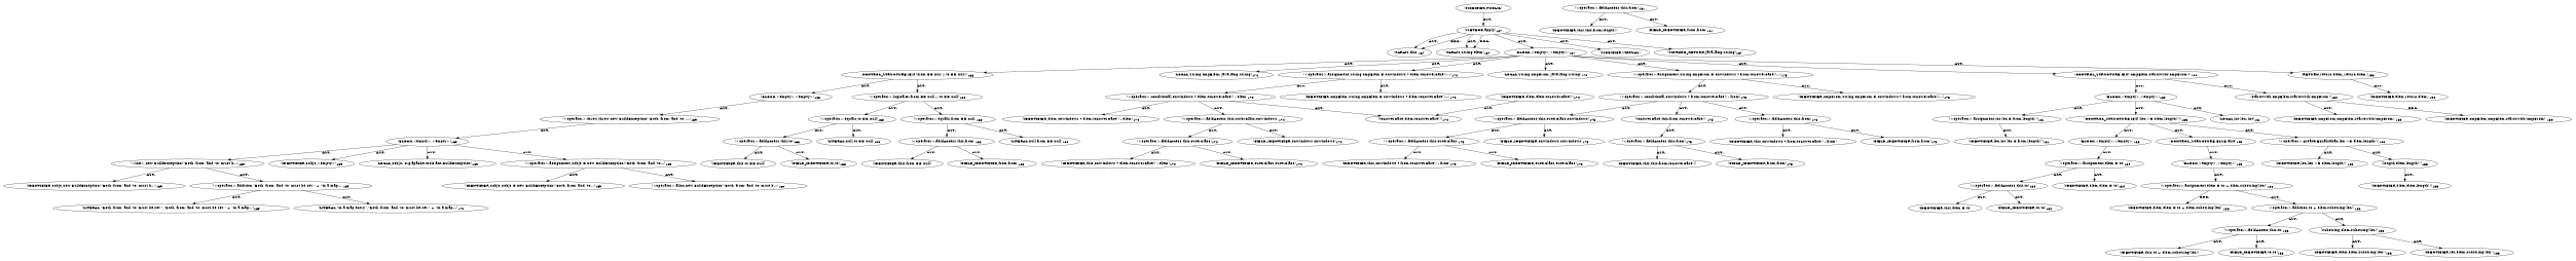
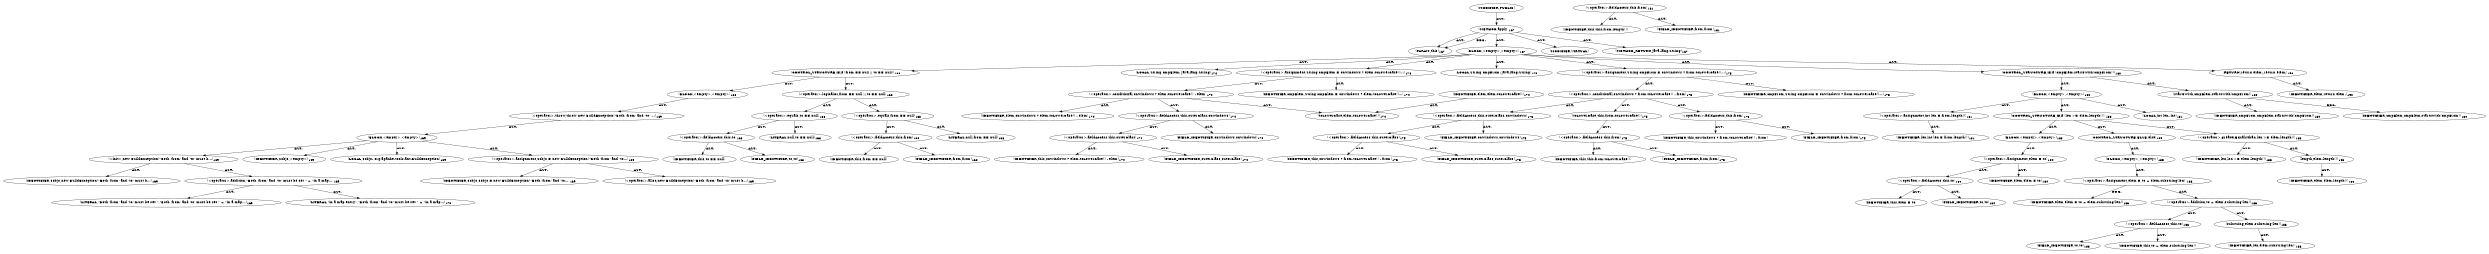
  digraph {
    n1 [label=<(METHOD,apply)<SUB>167</SUB>>]
    n2 [label=<(PARAM,this)<SUB>167</SUB>>]
-   n3 [label=<(PARAM,String elem)<SUB>167</SUB>>]
    n4 [label=<(BLOCK,&lt;empty&gt;,&lt;empty&gt;)<SUB>167</SUB>>]
    n5 [label=<(MODIFIER,VIRTUAL)>]
    n6 [label=<(METHOD_RETURN,java.lang.String)<SUB>167</SUB>>]
    n7 [label=<(CONTROL_STRUCTURE,IF,if (from == null || to == null))<SUB>168</SUB>>]
    n8 [label=<(LOCAL,String cmpElem: java.lang.String)<SUB>174</SUB>>]
    n9 [label=<(&lt;operator&gt;.assignment,String cmpElem = onWindows ? elem.toLowerCase()...)<SUB>174</SUB>>]
    n10 [label=<(LOCAL,String cmpFrom: java.lang.String)<SUB>175</SUB>>]
    n11 [label=<(&lt;operator&gt;.assignment,String cmpFrom = onWindows ? from.toLowerCase()...)<SUB>175</SUB>>]
    n12 [label=<(CONTROL_STRUCTURE,IF,if (cmpElem.startsWith(cmpFrom)))<SUB>180</SUB>>]
    n13 [label=<(RETURN,return elem;,return elem;)<SUB>190</SUB>>]
    n14 [label=<(MODIFIER,PUBLIC)>]
    n15 [label=<(&lt;operator&gt;.logicalOr,from == null || to == null)<SUB>168</SUB>>]
    n16 [label=<(BLOCK,&lt;empty&gt;,&lt;empty&gt;)<SUB>168</SUB>>]
    n17 [label=<(IDENTIFIER,cmpElem,String cmpElem = onWindows ? elem.toLowerCase()...)<SUB>174</SUB>>]
    n18 [label=<(&lt;operator&gt;.conditional,onWindows ? elem.toLowerCase() : elem)<SUB>174</SUB>>]
    n19 [label=<(IDENTIFIER,cmpFrom,String cmpFrom = onWindows ? from.toLowerCase()...)<SUB>175</SUB>>]
    n20 [label=<(&lt;operator&gt;.conditional,onWindows ? from.toLowerCase() : from)<SUB>175</SUB>>]
    n21 [label=<(startsWith,cmpElem.startsWith(cmpFrom))<SUB>180</SUB>>]
    n22 [label=<(BLOCK,&lt;empty&gt;,&lt;empty&gt;)<SUB>180</SUB>>]
    n23 [label=<(IDENTIFIER,elem,return elem;)<SUB>190</SUB>>]
    n24 [label=<(&lt;operator&gt;.equals,from == null)<SUB>168</SUB>>]
    n25 [label=<(&lt;operator&gt;.equals,to == null)<SUB>168</SUB>>]
    n26 [label=<(&lt;operator&gt;.throw,throw new BuildException(&quot;Both 'from' and 'to' ...)<SUB>169</SUB>>]
    n27 [label=<(&lt;operator&gt;.fieldAccess,this.from)<SUB>168</SUB>>]
    n28 [label=<(LITERAL,null,from == null)<SUB>168</SUB>>]
    n29 [label=<(&lt;operator&gt;.fieldAccess,this.to)<SUB>168</SUB>>]
    n30 [label=<(LITERAL,null,to == null)<SUB>168</SUB>>]
    n31 [label=<(IDENTIFIER,this,from == null)>]
    n32 [label=<(FIELD_IDENTIFIER,from,from)<SUB>168</SUB>>]
    n33 [label=<(IDENTIFIER,this,to == null)>]
    n34 [label=<(FIELD_IDENTIFIER,to,to)<SUB>168</SUB>>]
    n35 [label=<(BLOCK,&lt;empty&gt;,&lt;empty&gt;)<SUB>169</SUB>>]
    n36 [label=<(LOCAL,$obj0: org.apache.tools.ant.BuildException)<SUB>169</SUB>>]
    n37 [label=<(&lt;operator&gt;.assignment,$obj0 = new BuildException(&quot;Both 'from' and 'to...)<SUB>169</SUB>>]
    n38 [label=<(&lt;init&gt;,new BuildException(&quot;Both 'from' and 'to' must b...)<SUB>169</SUB>>]
    n39 [label=<(IDENTIFIER,$obj0,&lt;empty&gt;)<SUB>169</SUB>>]
    n40 [label=<(IDENTIFIER,$obj0,$obj0 = new BuildException(&quot;Both 'from' and 'to...)<SUB>169</SUB>>]
    n41 [label=<(&lt;operator&gt;.alloc,new BuildException(&quot;Both 'from' and 'to' must b...)<SUB>169</SUB>>]
    n42 [label=<(IDENTIFIER,$obj0,new BuildException(&quot;Both 'from' and 'to' must b...)<SUB>169</SUB>>]
    n43 [label=<(&lt;operator&gt;.addition,&quot;Both 'from' and 'to' must be set &quot; + &quot;in a map...)<SUB>169</SUB>>]
    n44 [label=<(LITERAL,&quot;Both 'from' and 'to' must be set &quot;,&quot;Both 'from' and 'to' must be set &quot; + &quot;in a map...)<SUB>169</SUB>>]
    n45 [label=<(LITERAL,&quot;in a map entry&quot;,&quot;Both 'from' and 'to' must be set &quot; + &quot;in a map...)<SUB>170</SUB>>]
    n46 [label=<(&lt;operator&gt;.fieldAccess,this.outerClass.onWindows)<SUB>174</SUB>>]
    n47 [label=<(toLowerCase,elem.toLowerCase())<SUB>174</SUB>>]
    n48 [label=<(IDENTIFIER,elem,onWindows ? elem.toLowerCase() : elem)<SUB>174</SUB>>]
    n49 [label=<(&lt;operator&gt;.fieldAccess,this.outerClass)<SUB>174</SUB>>]
    n50 [label=<(FIELD_IDENTIFIER,onWindows,onWindows)<SUB>174</SUB>>]
    n51 [label=<(IDENTIFIER,this,onWindows ? elem.toLowerCase() : elem)<SUB>174</SUB>>]
    n52 [label=<(FIELD_IDENTIFIER,outerClass,outerClass)<SUB>174</SUB>>]
    n53 [label=<(IDENTIFIER,elem,elem.toLowerCase())<SUB>174</SUB>>]
    n54 [label=<(&lt;operator&gt;.fieldAccess,this.outerClass.onWindows)<SUB>175</SUB>>]
    n55 [label=<(toLowerCase,this.from.toLowerCase())<SUB>175</SUB>>]
    n56 [label=<(&lt;operator&gt;.fieldAccess,this.from)<SUB>175</SUB>>]
    n57 [label=<(&lt;operator&gt;.fieldAccess,this.outerClass)<SUB>175</SUB>>]
    n58 [label=<(FIELD_IDENTIFIER,onWindows,onWindows)<SUB>175</SUB>>]
    n59 [label=<(&lt;operator&gt;.fieldAccess,this.from)<SUB>175</SUB>>]
    n60 [label=<(IDENTIFIER,this,onWindows ? from.toLowerCase() : from)>]
    n61 [label=<(FIELD_IDENTIFIER,from,from)<SUB>175</SUB>>]
    n62 [label=<(IDENTIFIER,this,onWindows ? from.toLowerCase() : from)<SUB>175</SUB>>]
    n63 [label=<(FIELD_IDENTIFIER,outerClass,outerClass)<SUB>175</SUB>>]
    n64 [label=<(IDENTIFIER,this,this.from.toLowerCase())>]
    n65 [label=<(FIELD_IDENTIFIER,from,from)<SUB>175</SUB>>]
    n66 [label=<(IDENTIFIER,cmpElem,cmpElem.startsWith(cmpFrom))<SUB>180</SUB>>]
    n67 [label=<(IDENTIFIER,cmpFrom,cmpElem.startsWith(cmpFrom))<SUB>180</SUB>>]
    n68 [label=<(LOCAL,int len: int)<SUB>181</SUB>>]
    n69 [label=<(&lt;operator&gt;.assignment,int len = from.length())<SUB>181</SUB>>]
    n70 [label=<(CONTROL_STRUCTURE,IF,if (len &gt;= elem.length()))<SUB>183</SUB>>]
    n71 [label=<(IDENTIFIER,len,int len = from.length())<SUB>181</SUB>>]
    n72 [label=<(&lt;operator&gt;.greaterEqualsThan,len &gt;= elem.length())<SUB>183</SUB>>]
    n73 [label=<(BLOCK,&lt;empty&gt;,&lt;empty&gt;)<SUB>183</SUB>>]
    n74 [label=<(CONTROL_STRUCTURE,ELSE,else)<SUB>185</SUB>>]
    n75 [label=<(&lt;operator&gt;.fieldAccess,this.from)<SUB>181</SUB>>]
    n76 [label=<(IDENTIFIER,this,this.from.length())>]
    n77 [label=<(FIELD_IDENTIFIER,from,from)<SUB>181</SUB>>]
    n78 [label=<(IDENTIFIER,len,len &gt;= elem.length())<SUB>183</SUB>>]
    n79 [label=<(length,elem.length())<SUB>183</SUB>>]
    n80 [label=<(&lt;operator&gt;.assignment,elem = to)<SUB>184</SUB>>]
    n81 [label=<(BLOCK,&lt;empty&gt;,&lt;empty&gt;)<SUB>185</SUB>>]
    n82 [label=<(IDENTIFIER,elem,elem.length())<SUB>183</SUB>>]
    n83 [label=<(IDENTIFIER,elem,elem = to)<SUB>184</SUB>>]
    n84 [label=<(&lt;operator&gt;.fieldAccess,this.to)<SUB>184</SUB>>]
    n85 [label=<(IDENTIFIER,this,elem = to)>]
    n86 [label=<(FIELD_IDENTIFIER,to,to)<SUB>184</SUB>>]
    n87 [label=<(&lt;operator&gt;.assignment,elem = to + elem.substring(len))<SUB>186</SUB>>]
    n88 [label=<(IDENTIFIER,elem,elem = to + elem.substring(len))<SUB>186</SUB>>]
    n89 [label=<(&lt;operator&gt;.addition,to + elem.substring(len))<SUB>186</SUB>>]
    n90 [label=<(&lt;operator&gt;.fieldAccess,this.to)<SUB>186</SUB>>]
    n91 [label=<(substring,elem.substring(len))<SUB>186</SUB>>]
    n92 [label=<(IDENTIFIER,this,to + elem.substring(len))>]
    n93 [label=<(FIELD_IDENTIFIER,to,to)<SUB>186</SUB>>]
-   n94 [label=<(IDENTIFIER,elem,elem.substring(len))<SUB>186</SUB>>]
    n95 [label=<(IDENTIFIER,len,elem.substring(len))<SUB>186</SUB>>]
    n1 -> n2 [label="AST: "]
    n1 -> n2 [label="DDG: "]
-   n1 -> n3 [label="AST: "]
-   n1 -> n3 [label="DDG: "]
    n1 -> n4 [label="AST: "]
    n1 -> n5 [label="AST: "]
    n1 -> n6 [label="AST: "]
    n4 -> n7 [label="AST: "]
    n4 -> n8 [label="AST: "]
    n4 -> n9 [label="AST: "]
    n4 -> n10 [label="AST: "]
    n4 -> n11 [label="AST: "]
    n4 -> n12 [label="AST: "]
    n4 -> n13 [label="AST: "]
    n7 -> n15 [label="AST: "]
    n7 -> n16 [label="AST: "]
    n9 -> n17 [label="AST: "]
    n9 -> n18 [label="AST: "]
    n11 -> n19 [label="AST: "]
    n11 -> n20 [label="AST: "]
    n12 -> n21 [label="AST: "]
    n12 -> n22 [label="AST: "]
    n13 -> n23 [label="AST: "]
    n14 -> n1 [label="AST: "]
    n15 -> n24 [label="AST: "]
    n15 -> n25 [label="AST: "]
    n16 -> n26 [label="AST: "]
    n18 -> n46 [label="AST: "]
    n18 -> n47 [label="AST: "]
    n18 -> n48 [label="AST: "]
    n20 -> n54 [label="AST: "]
    n20 -> n55 [label="AST: "]
    n20 -> n56 [label="AST: "]
    n21 -> n66 [label="DDG: "]
    n21 -> n67 [label="AST: "]
    n22 -> n68 [label="AST: "]
    n22 -> n69 [label="AST: "]
    n22 -> n70 [label="AST: "]
    n24 -> n27 [label="AST: "]
    n24 -> n28 [label="AST: "]
    n25 -> n29 [label="AST: "]
    n25 -> n30 [label="AST: "]
    n26 -> n35 [label="AST: "]
    n27 -> n31 [label="AST: "]
    n27 -> n32 [label="AST: "]
    n29 -> n33 [label="AST: "]
    n29 -> n34 [label="AST: "]
    n35 -> n36 [label="AST: "]
    n35 -> n37 [label="AST: "]
    n35 -> n38 [label="AST: "]
    n35 -> n39 [label="AST: "]
    n37 -> n40 [label="AST: "]
    n37 -> n41 [label="AST: "]
    n38 -> n42 [label="AST: "]
    n38 -> n43 [label="AST: "]
    n43 -> n44 [label="AST: "]
    n43 -> n45 [label="AST: "]
    n46 -> n49 [label="AST: "]
    n46 -> n50 [label="AST: "]
    n49 -> n51 [label="AST: "]
    n49 -> n52 [label="AST: "]
    n53 -> n47 [label="AST: "]
    n54 -> n57 [label="AST: "]
    n54 -> n58 [label="AST: "]
    n55 -> n59 [label="AST: "]
    n56 -> n60 [label="AST: "]
    n56 -> n61 [label="AST: "]
    n57 -> n62 [label="AST: "]
    n57 -> n63 [label="AST: "]
    n59 -> n64 [label="AST: "]
    n59 -> n65 [label="AST: "]
    n69 -> n71 [label="AST: "]
    n70 -> n72 [label="AST: "]
    n70 -> n73 [label="AST: "]
    n70 -> n74 [label="AST: "]
    n72 -> n78 [label="AST: "]
    n72 -> n79 [label="AST: "]
    n73 -> n80 [label="AST: "]
    n74 -> n81 [label="AST: "]
    n75 -> n76 [label="AST: "]
    n75 -> n77 [label="AST: "]
    n79 -> n82 [label="AST: "]
    n80 -> n83 [label="AST: "]
    n80 -> n84 [label="AST: "]
    n81 -> n87 [label="AST: "]
    n84 -> n85 [label="AST: "]
    n84 -> n86 [label="AST: "]
    n87 -> n88 [label="DDG: "]
    n87 -> n89 [label="AST: "]
    n89 -> n90 [label="AST: "]
    n89 -> n91 [label="AST: "]
    n90 -> n92 [label="AST: "]
    n90 -> n93 [label="AST: "]
-   n91 -> n94 [label="AST: "]
    n91 -> n95 [label="AST: "]
  }
